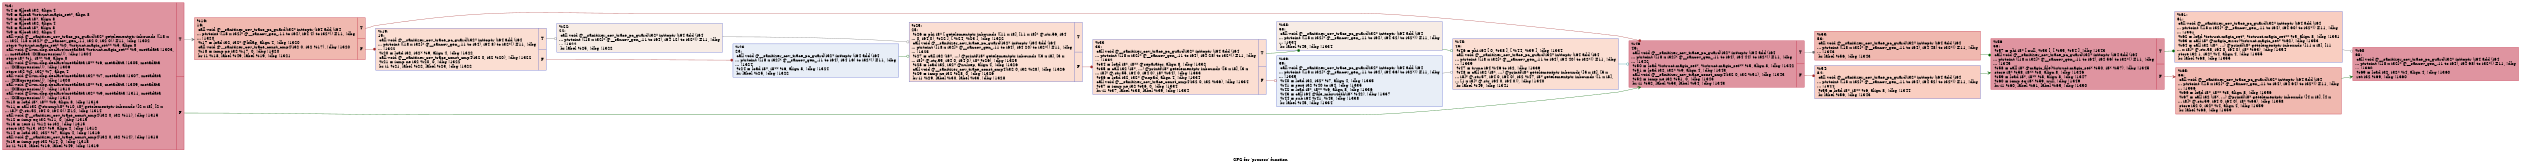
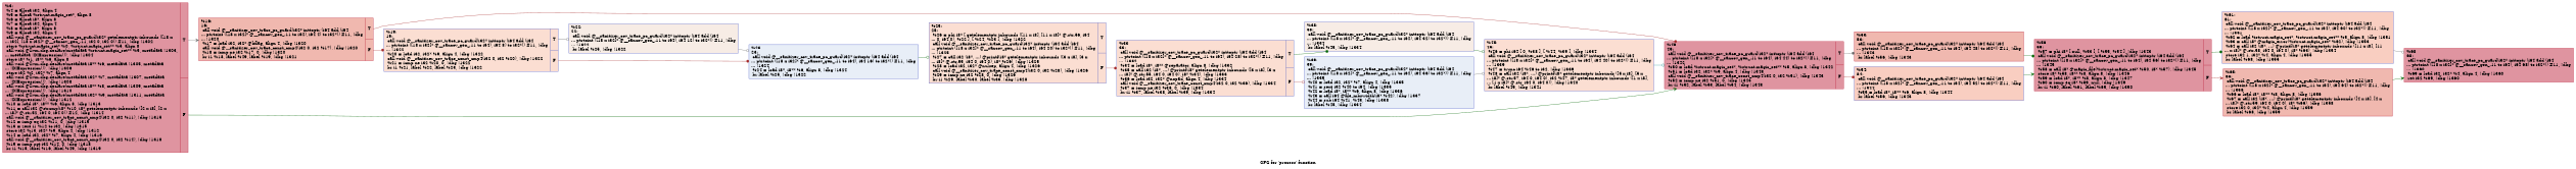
  digraph {
    label="CFG for 'process' function"
    rankdir=LR
    node [color="#3d50c3ff" fillcolor="#b70d2870" shape=record style=filled]
    edge [arrowhead=dot color=darkgreen]
    n1 [color="#b70d28ff" label="{%3:\l  %4 = alloca i32, align 4\l  %5 = alloca %struct.magic_set*, align 8\l  %6 = alloca i8*, align 8\l  %7 = alloca i32, align 4\l  %8 = alloca i8*, align 8\l  %9 = alloca i32, align 4\l  call void @__sanitizer_cov_trace_pc_guard(i32* getelementptr inbounds ([18 x\l... i32], [18 x i32]* @__sancov_gen_.11, i32 0, i32 0)) #11, !dbg !1302\l  store %struct.magic_set* %0, %struct.magic_set** %5, align 8\l  call void @llvm.dbg.declare(metadata %struct.magic_set** %5, metadata !1303,\l... metadata !DIExpression()), !dbg !1304\l  store i8* %1, i8** %6, align 8\l  call void @llvm.dbg.declare(metadata i8** %6, metadata !1305, metadata\l... !DIExpression()), !dbg !1306\l  store i32 %2, i32* %7, align 4\l  call void @llvm.dbg.declare(metadata i32* %7, metadata !1307, metadata\l... !DIExpression()), !dbg !1308\l  call void @llvm.dbg.declare(metadata i8** %8, metadata !1309, metadata\l... !DIExpression()), !dbg !1310\l  call void @llvm.dbg.declare(metadata i32* %9, metadata !1311, metadata\l... !DIExpression()), !dbg !1312\l  %10 = load i8*, i8** %6, align 8, !dbg !1313\l  %11 = call i32 @strcmp(i8* %10, i8* getelementptr inbounds ([2 x i8], [2 x\l... i8]* @.str.52, i64 0, i64 0)) #12, !dbg !1314\l  call void @__sanitizer_cov_trace_const_cmp4(i32 0, i32 %11), !dbg !1315\l  %12 = icmp eq i32 %11, 0, !dbg !1315\l  %13 = zext i1 %12 to i32, !dbg !1315\l  store i32 %13, i32* %9, align 4, !dbg !1312\l  %14 = load i32, i32* %7, align 4, !dbg !1316\l  call void @__sanitizer_cov_trace_const_cmp4(i32 0, i32 %14), !dbg !1318\l  %15 = icmp sgt i32 %14, 0, !dbg !1318\l  br i1 %15, label %16, label %49, !dbg !1319\l|{<s0>T|<s1>F}}"]
    n2 [color="#b70d28ff" fillcolor="#dc5d4a70" label="{%16:\l16:                                               \l  call void @__sanitizer_cov_trace_pc_guard(i32* inttoptr (i64 add (i64\l... ptrtoint ([18 x i32]* @__sancov_gen_.11 to i64), i64 4) to i32*)) #11, !dbg\l... !1320\l  %17 = load i32, i32* @bflag, align 4, !dbg !1320\l  call void @__sanitizer_cov_trace_const_cmp4(i32 0, i32 %17), !dbg !1320\l  %18 = icmp ne i32 %17, 0, !dbg !1320\l  br i1 %18, label %49, label %19, !dbg !1321\l|{<s0>T|<s1>F}}"]
    n3 [color="#b70d28ff" label="{%49:\l49:                                               \l  call void @__sanitizer_cov_trace_pc_guard(i32* inttoptr (i64 add (i64\l... ptrtoint ([18 x i32]* @__sancov_gen_.11 to i64), i64 44) to i32*)) #11, !dbg\l... !1342\l  %50 = load %struct.magic_set*, %struct.magic_set** %5, align 8, !dbg !1342\l  %51 = load i32, i32* %9, align 4, !dbg !1343\l  call void @__sanitizer_cov_trace_const_cmp4(i32 0, i32 %51), !dbg !1343\l  %52 = icmp ne i32 %51, 0, !dbg !1343\l  br i1 %52, label %53, label %54, !dbg !1343\l|{<s0>T|<s1>F}}"]
    n4 [fillcolor="#f7b59970" label="{%19:\l19:                                               \l  call void @__sanitizer_cov_trace_pc_guard(i32* inttoptr (i64 add (i64\l... ptrtoint ([18 x i32]* @__sancov_gen_.11 to i64), i64 8) to i32*)) #11, !dbg\l... !1322\l  %20 = load i32, i32* %9, align 4, !dbg !1322\l  call void @__sanitizer_cov_trace_const_cmp4(i32 0, i32 %20), !dbg !1322\l  %21 = icmp ne i32 %20, 0, !dbg !1322\l  br i1 %21, label %22, label %23, !dbg !1322\l|{<s0>T|<s1>F}}"]
    n5 [color="#b70d28ff" fillcolor="#dc5d4a70" label="{%53:\l53:                                               \l  call void @__sanitizer_cov_trace_pc_guard(i32* inttoptr (i64 add (i64\l... ptrtoint ([18 x i32]* @__sancov_gen_.11 to i64), i64 48) to i32*)) #11, !dbg\l... !1343\l  br label %56, !dbg !1343\l}"]
    n6 [fillcolor="#f2907270" label="{%54:\l54:                                               \l  call void @__sanitizer_cov_trace_pc_guard(i32* inttoptr (i64 add (i64\l... ptrtoint ([18 x i32]* @__sancov_gen_.11 to i64), i64 52) to i32*)) #11, !dbg\l... !1344\l  %55 = load i8*, i8** %6, align 8, !dbg !1344\l  br label %56, !dbg !1343\l}"]
    n7 [fillcolor="#ecd3c570" label="{%22:\l22:                                               \l  call void @__sanitizer_cov_trace_pc_guard(i32* inttoptr (i64 add (i64\l... ptrtoint ([18 x i32]* @__sancov_gen_.11 to i64), i64 12) to i32*)) #11, !dbg\l... !1322\l  br label %25, !dbg !1322\l}"]
    n8 [fillcolor="#cbd8ee70" label="{%23:\l23:                                               \l  call void @__sanitizer_cov_trace_pc_guard(i32* inttoptr (i64 add (i64\l... ptrtoint ([18 x i32]* @__sancov_gen_.11 to i64), i64 16) to i32*)) #11, !dbg\l... !1324\l  %24 = load i8*, i8** %6, align 8, !dbg !1324\l  br label %25, !dbg !1322\l}"]
    n9 [color="#b70d28ff" label="{%56:\l56:                                               \l  %57 = phi i8* [ null, %53 ], [ %55, %54 ], !dbg !1343\l  call void @__sanitizer_cov_trace_pc_guard(i32* inttoptr (i64 add (i64\l... ptrtoint ([18 x i32]* @__sancov_gen_.11 to i64), i64 56) to i32*)) #11, !dbg\l... !1345\l  %58 = call i8* @magic_file(%struct.magic_set* %50, i8* %57), !dbg !1345\l  store i8* %58, i8** %8, align 8, !dbg !1346\l  %59 = load i8*, i8** %8, align 8, !dbg !1347\l  %60 = icmp eq i8* %59, null, !dbg !1349\l  br i1 %60, label %61, label %65, !dbg !1350\l|{<s0>T|<s1>F}}"]
    n10 [fillcolor="#f7b59970" label="{%25:\l25:                                               \l  %26 = phi i8* [ getelementptr inbounds ([11 x i8], [11 x i8]* @.str.56, i64\l... 0, i64 0), %22 ], [ %24, %23 ], !dbg !1322\l  call void @__sanitizer_cov_trace_pc_guard(i32* inttoptr (i64 add (i64\l... ptrtoint ([18 x i32]* @__sancov_gen_.11 to i64), i64 20) to i32*)) #11, !dbg\l... !1325\l  %27 = call i32 (i8*, ...) @printf(i8* getelementptr inbounds ([3 x i8], [3 x\l... i8]* @.str.55, i64 0, i64 0), i8* %26), !dbg !1325\l  %28 = load i32, i32* @nulsep, align 4, !dbg !1326\l  call void @__sanitizer_cov_trace_const_cmp4(i32 0, i32 %28), !dbg !1326\l  %29 = icmp ne i32 %28, 0, !dbg !1326\l  br i1 %29, label %30, label %33, !dbg !1328\l|{<s0>T|<s1>F}}"]
    n11 [fillcolor="#f7b59970" label="{%33:\l33:                                               \l  call void @__sanitizer_cov_trace_pc_guard(i32* inttoptr (i64 add (i64\l... ptrtoint ([18 x i32]* @__sancov_gen_.11 to i64), i64 28) to i32*)) #11, !dbg\l... !1332\l  %34 = load i8*, i8** @separator, align 8, !dbg !1332\l  %35 = call i32 (i8*, ...) @printf(i8* getelementptr inbounds ([3 x i8], [3 x\l... i8]* @.str.55, i64 0, i64 0), i8* %34), !dbg !1333\l  %36 = load i32, i32* @nopad, align 4, !dbg !1334\l  call void @__sanitizer_cov_trace_const_cmp4(i32 0, i32 %36), !dbg !1334\l  %37 = icmp ne i32 %36, 0, !dbg !1334\l  br i1 %37, label %38, label %39, !dbg !1334\l|{<s0>T|<s1>F}}"]
    n12 [fillcolor="#ecd3c570" label="{%38:\l38:                                               \l  call void @__sanitizer_cov_trace_pc_guard(i32* inttoptr (i64 add (i64\l... ptrtoint ([18 x i32]* @__sancov_gen_.11 to i64), i64 32) to i32*)) #11, !dbg\l... !1334\l  br label %45, !dbg !1334\l}"]
    n13 [fillcolor="#cbd8ee70" label="{%39:\l39:                                               \l  call void @__sanitizer_cov_trace_pc_guard(i32* inttoptr (i64 add (i64\l... ptrtoint ([18 x i32]* @__sancov_gen_.11 to i64), i64 36) to i32*)) #11, !dbg\l... !1335\l  %40 = load i32, i32* %7, align 4, !dbg !1335\l  %41 = sext i32 %40 to i64, !dbg !1335\l  %42 = load i8*, i8** %6, align 8, !dbg !1336\l  %43 = call i64 @file_mbswidth(i8* %42), !dbg !1337\l  %44 = sub i64 %41, %43, !dbg !1338\l  br label %45, !dbg !1334\l}"]
    n14 [fillcolor="#f7b59970" label="{%45:\l45:                                               \l  %46 = phi i64 [ 0, %38 ], [ %44, %39 ], !dbg !1334\l  call void @__sanitizer_cov_trace_pc_guard(i32* inttoptr (i64 add (i64\l... ptrtoint ([18 x i32]* @__sancov_gen_.11 to i64), i64 40) to i32*)) #11, !dbg\l... !1339\l  %47 = trunc i64 %46 to i32, !dbg !1339\l  %48 = call i32 (i8*, ...) @printf(i8* getelementptr inbounds ([5 x i8], [5 x\l... i8]* @.str.57, i64 0, i64 0), i32 %47, i8* getelementptr inbounds ([1 x i8],\l... [1 x i8]* @.str, i64 0, i64 0)), !dbg !1340\l  br label %49, !dbg !1341\l}"]
    n15 [fillcolor="#f2907270" label="{%61:\l61:                                               \l  call void @__sanitizer_cov_trace_pc_guard(i32* inttoptr (i64 add (i64\l... ptrtoint ([18 x i32]* @__sancov_gen_.11 to i64), i64 60) to i32*)) #11, !dbg\l... !1351\l  %62 = load %struct.magic_set*, %struct.magic_set** %5, align 8, !dbg !1351\l  %63 = call i8* @magic_error(%struct.magic_set* %62), !dbg !1353\l  %64 = call i32 (i8*, ...) @printf(i8* getelementptr inbounds ([11 x i8], [11\l... x i8]* @.str.58, i64 0, i64 0), i8* %63), !dbg !1354\l  store i32 1, i32* %4, align 4, !dbg !1355\l  br label %68, !dbg !1355\l}"]
    n16 [color="#b70d28ff" fillcolor="#dc5d4a70" label="{%65:\l65:                                               \l  call void @__sanitizer_cov_trace_pc_guard(i32* inttoptr (i64 add (i64\l... ptrtoint ([18 x i32]* @__sancov_gen_.11 to i64), i64 64) to i32*)) #11, !dbg\l... !1356\l  %66 = load i8*, i8** %8, align 8, !dbg !1356\l  %67 = call i32 (i8*, ...) @printf(i8* getelementptr inbounds ([4 x i8], [4 x\l... i8]* @.str.59, i64 0, i64 0), i8* %66), !dbg !1358\l  store i32 0, i32* %4, align 4, !dbg !1359\l  br label %68, !dbg !1359\l}"]
    n17 [color="#b70d28ff" label="{%68:\l68:                                               \l  call void @__sanitizer_cov_trace_pc_guard(i32* inttoptr (i64 add (i64\l... ptrtoint ([18 x i32]* @__sancov_gen_.11 to i64), i64 68) to i32*)) #11, !dbg\l... !1360\l  %69 = load i32, i32* %4, align 4, !dbg !1360\l  ret i32 %69, !dbg !1360\l}"]
    n1 -> n2 [arrowhead=vee color=gray40 tailport=s0]
    n1 -> n3 [arrowhead=vee tailport=s1]
    n2 -> n3 [color=brown tailport=s0]
    n2 -> n4 [color=brown tailport=s1]
    n3 -> n5 [color=gray40 tailport=s0]
    n3 -> n6 [color=brown tailport=s1]
    n4 -> n7 [arrowhead=odot color=gray40 tailport=s0]
    n4 -> n8 [color=brown tailport=s1]
    n5 -> n9
    n6 -> n9 [arrowhead=vee]
-   n7 -> n10 [arrowhead=odot color=gray40]
+   n7 -> n8 [arrowhead=odot color=gray40]
    n8 -> n10 [arrowhead=odot]
    n9 -> n15 [tailport=s0]
    n9 -> n16 [arrowhead=vee color=brown tailport=s1]
    n10 -> n11 [color=brown tailport=s1]
    n11 -> n12 [tailport=s0]
    n11 -> n13 [arrowhead=odot color=brown tailport=s1]
    n12 -> n14 [arrowhead=odot]
    n13 -> n14 [arrowhead=odot color=gray40]
    n14 -> n3 [arrowhead=odot color=teal]
    n15 -> n17 [arrowhead=odot color=gray40]
    n16 -> n17 [arrowhead=vee]
  }
